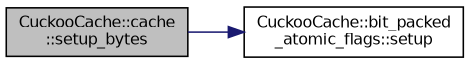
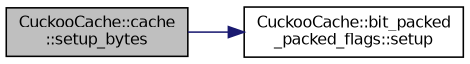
  digraph {
    rankdir=LR
    node [color=black fontname=Helvetica fontsize=10 shape=record style=filled]
    n1 [fillcolor=grey75 fontcolor=black height=0.2 label="CuckooCache::cache\l::setup_bytes" width=0.4]
-   n2 [fillcolor=white height=0.2 label="CuckooCache::bit_packed\l_atomic_flags::setup" width=0.4]
+   n2 [fillcolor=white height=0.2 label="CuckooCache::bit_packed\l_packed_flags::setup" width=0.4]
    n1 -> n2 [color=midnightblue fontname=Helvetica fontsize=10 labelfontname=Helvetica labelfontsize=10 style=solid]
  }
